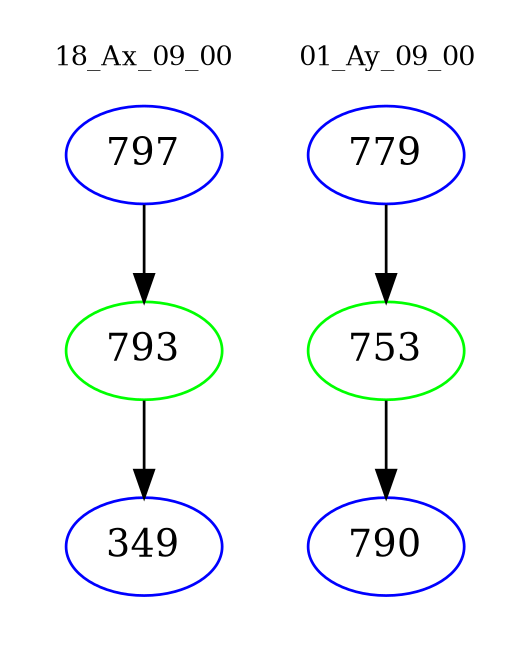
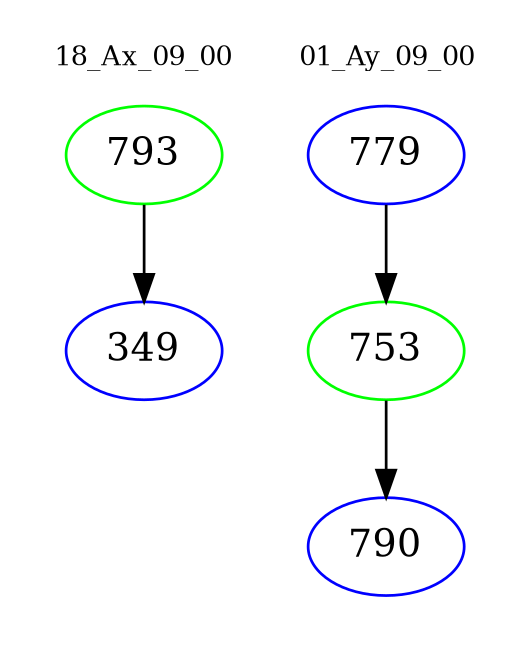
  digraph {
    node [color=blue]
    edge [color=black]
-   n1 [label=797]
    n2 [color=green label=793]
    n3 [label=349]
    n4 [label=779]
    n5 [color=green label=753]
    n6 [label=790]
    subgraph cluster_1 {
      color=white
      fontsize=10
      label="18_Ax_09_00"
-     n1
      n2
      n3
    }
    subgraph cluster_2 {
      color=white
      fontsize=10
      label="01_Ay_09_00"
      n4
      n5
      n6
    }
-   n1 -> n2
    n2 -> n3
    n4 -> n5
    n5 -> n6
  }
